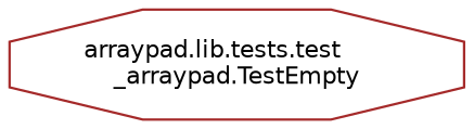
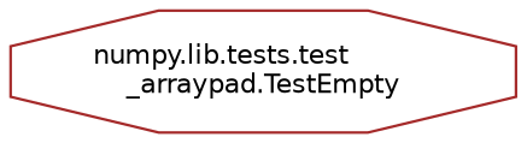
  digraph {
    rankdir=LR
    fontname="DejaVu Sans"
-   n1 [color=brown fillcolor=white fontname="DejaVu Sans" fontsize=10 height=0.2 label="arraypad.lib.tests.test\l_arraypad.TestEmpty" shape=octagon style=filled width=0.4]
+   n1 [color=brown fillcolor=white fontname="DejaVu Sans" fontsize=10 height=0.2 label="numpy.lib.tests.test\l_arraypad.TestEmpty" shape=octagon style=filled width=0.4]
  }
